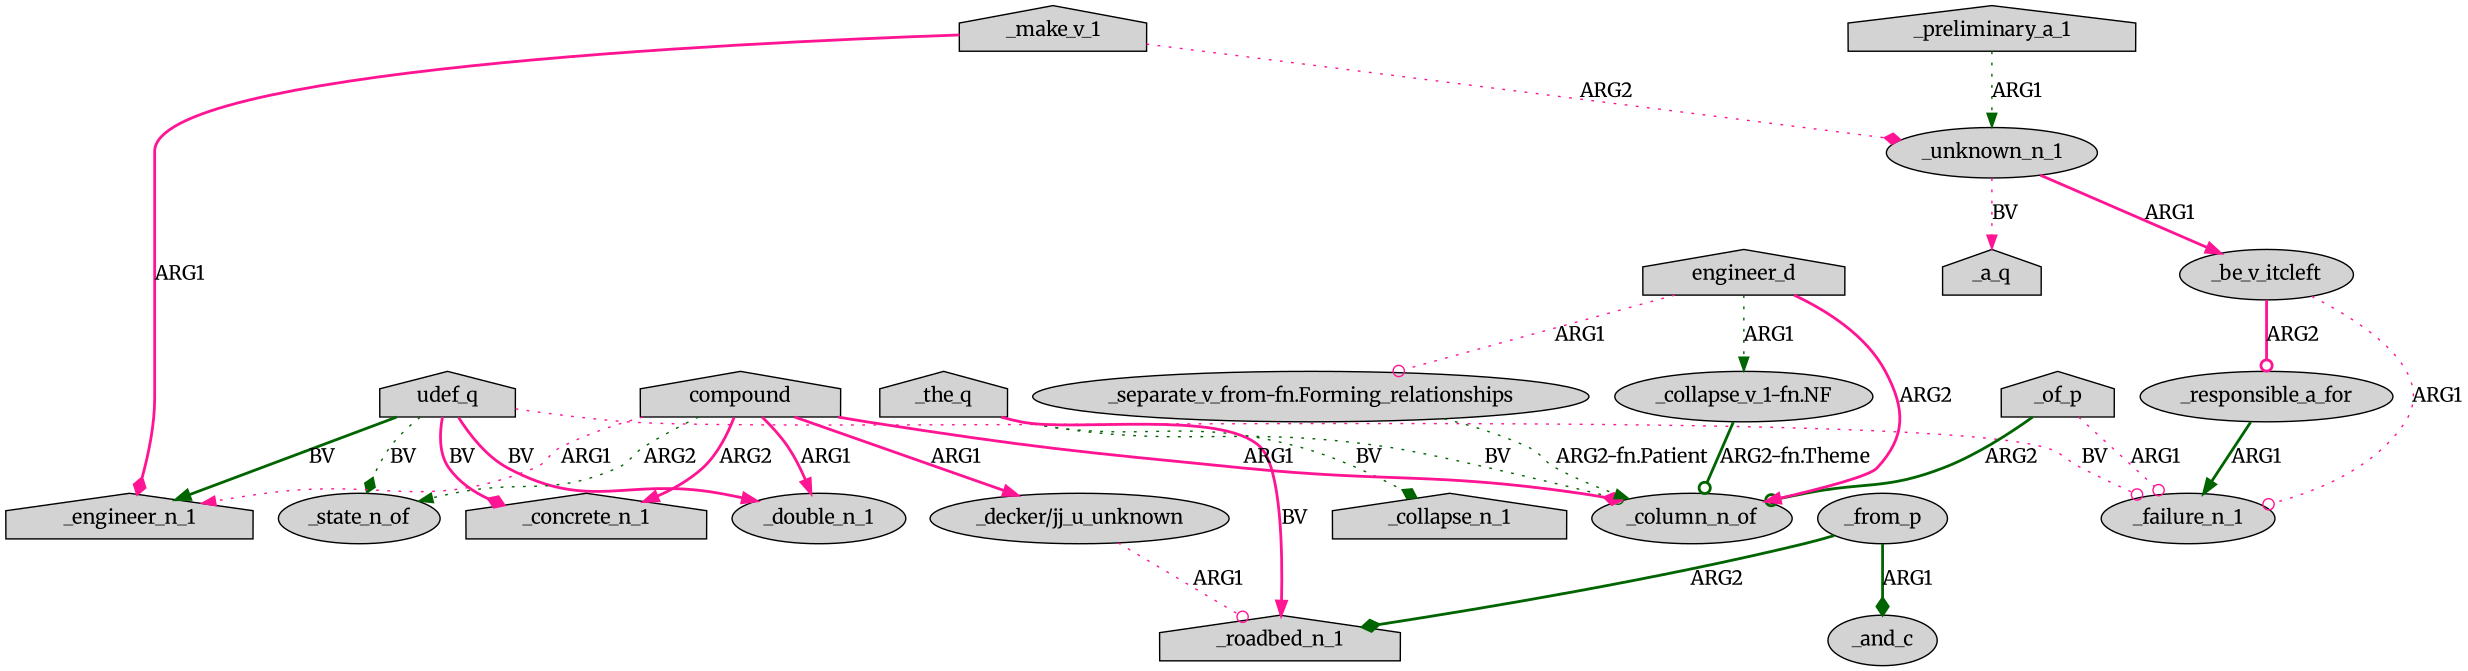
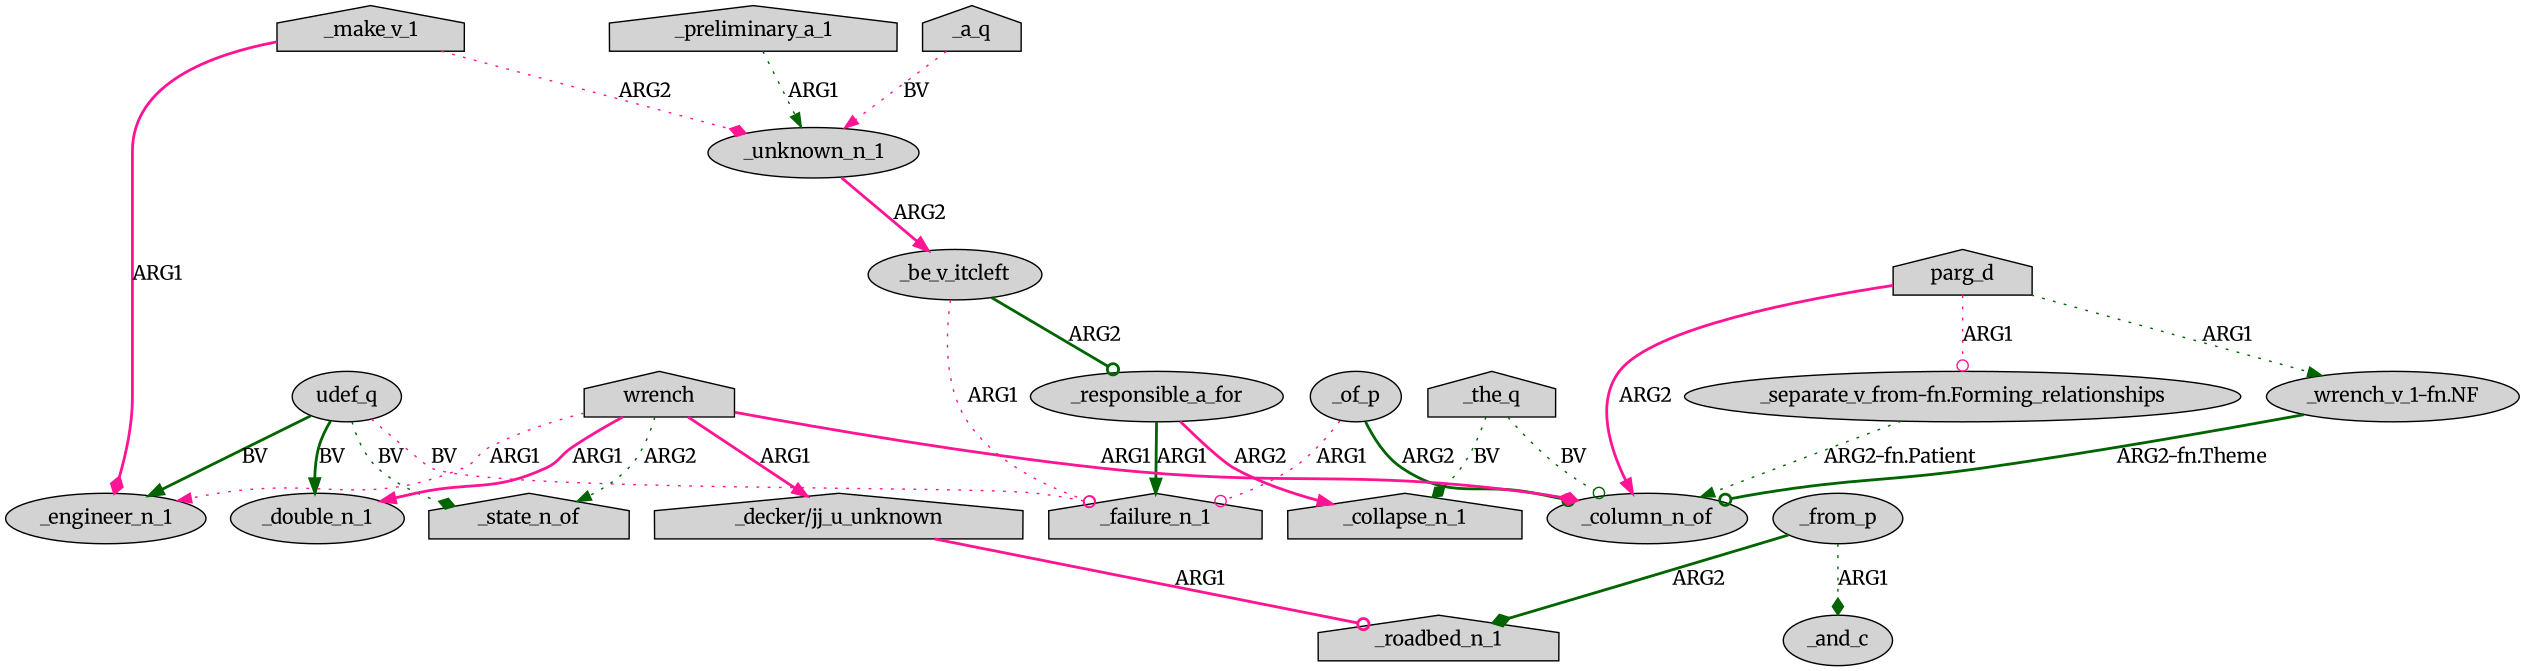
  digraph {
    fontname=Merriweather
    node [fontname=Merriweather shape=house style=filled]
    edge [arrowhead=normal color=deeppink fontname=Merriweather style=bold]
-   udef_q
-   _engineer_n_1
-   _state_n_of [shape=ellipse]
-   _failure_n_1 [shape=ellipse]
+   udef_q [shape=ellipse]
+   _engineer_n_1 [shape=ellipse]
+   _state_n_of
+   _failure_n_1
    _double_n_1 [shape=ellipse]
-   _concrete_n_1
    _the_q
    _collapse_n_1
    _column_n_of [shape=ellipse]
    _roadbed_n_1
-   _of_p
+   _of_p [shape=ellipse]
    n12 [label=_unknown_n_1 shape=ellipse]
    _a_q
    _be_v_itcleft [shape=ellipse]
    _responsible_a_for [shape=ellipse]
-   compound
-   "_decker/jj_u_unknown" [shape=ellipse]
-   parg_d [label=engineer_d]
+   compound [label=wrench]
+   "_decker/jj_u_unknown"
+   parg_d
    "_separate_v_from-fn.Forming_relationships" [shape=ellipse]
-   "_wrench_v_1-fn.NF" [shape=ellipse label="_collapse_v_1-fn.NF"]
+   "_wrench_v_1-fn.NF" [shape=ellipse]
    _from_p [shape=ellipse]
    _and_c [shape=ellipse]
    _preliminary_a_1
    _make_v_1
    udef_q -> _engineer_n_1 [color=darkgreen label=BV]
    udef_q -> _state_n_of [arrowhead=diamond color=darkgreen label=BV style=dotted]
    udef_q -> _failure_n_1 [arrowhead=odot label=BV style=dotted]
-   udef_q -> _double_n_1 [label=BV]
-   udef_q -> _concrete_n_1 [arrowhead=diamond label=BV]
+   udef_q -> _double_n_1 [color=darkgreen label=BV]
    _the_q -> _collapse_n_1 [arrowhead=diamond color=darkgreen label=BV style=dotted]
    _the_q -> _column_n_of [arrowhead=odot color=darkgreen label=BV style=dotted]
-   _the_q -> _roadbed_n_1 [label=BV]
    _of_p -> _failure_n_1 [arrowhead=odot label=ARG1 style=dotted]
    _of_p -> _column_n_of [arrowhead=odot color=darkgreen label=ARG2]
-   n12 -> _be_v_itcleft [label=ARG1]
-   n12 -> _a_q [label=BV style=dotted]
+   n12 -> _be_v_itcleft [label=ARG2]
+   _a_q -> n12 [label=BV style=dotted]
    _be_v_itcleft -> _failure_n_1 [arrowhead=odot label=ARG1 style=dotted]
-   _be_v_itcleft -> _responsible_a_for [arrowhead=odot label=ARG2]
+   _be_v_itcleft -> _responsible_a_for [arrowhead=odot color=darkgreen label=ARG2]
    _responsible_a_for -> _failure_n_1 [color=darkgreen label=ARG1]
+   _responsible_a_for -> _collapse_n_1 [label=ARG2]
    compound -> _engineer_n_1 [label=ARG1 style=dotted]
    compound -> _state_n_of [color=darkgreen label=ARG2 style=dotted]
    compound -> _double_n_1 [label=ARG1]
-   compound -> _concrete_n_1 [label=ARG2]
    compound -> _column_n_of [arrowhead=diamond label=ARG1]
    compound -> "_decker/jj_u_unknown" [label=ARG1]
-   "_decker/jj_u_unknown" -> _roadbed_n_1 [arrowhead=odot label=ARG1 style=dotted]
+   "_decker/jj_u_unknown" -> _roadbed_n_1 [arrowhead=odot label=ARG1]
    parg_d -> _column_n_of [label=ARG2]
    parg_d -> "_separate_v_from-fn.Forming_relationships" [arrowhead=odot label=ARG1 style=dotted]
    parg_d -> "_wrench_v_1-fn.NF" [color=darkgreen label=ARG1 style=dotted]
    "_separate_v_from-fn.Forming_relationships" -> _column_n_of [color=darkgreen label="ARG2-fn.Patient" style=dotted]
    "_wrench_v_1-fn.NF" -> _column_n_of [arrowhead=odot color=darkgreen label="ARG2-fn.Theme"]
    _from_p -> _roadbed_n_1 [arrowhead=diamond color=darkgreen label=ARG2]
-   _from_p -> _and_c [arrowhead=diamond color=darkgreen label=ARG1]
+   _from_p -> _and_c [arrowhead=diamond color=darkgreen label=ARG1 style=dotted]
    _preliminary_a_1 -> n12 [color=darkgreen label=ARG1 style=dotted]
    _make_v_1 -> _engineer_n_1 [arrowhead=diamond label=ARG1]
    _make_v_1 -> n12 [arrowhead=diamond label=ARG2 style=dotted]
  }
